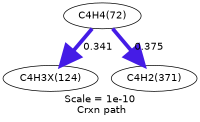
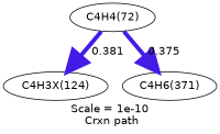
  digraph {
    fontname=Helvetica
    label="Scale = 1e-10\l Crxn path"
    node [fontname=Helvetica]
    edge [fontname=Helvetica]
    n1 [label="C4H4(72)"]
    n2 [label="C4H3X(124)"]
-   n3 [label="C4H2(371)"]
-   n1 -> n2 [arrowsize=2.64 color="0.7, 0.881, 0.9" label=" 0.341" style="setlinewidth(5.27)"]
+   n3 [label="C4H6(371)"]
+   n1 -> n2 [arrowsize=2.64 color="0.7, 0.881, 0.9" label=" 0.381" style="setlinewidth(5.27)"]
    n1 -> n3 [arrowsize=2.63 color="0.7, 0.875, 0.9" label=" 0.375" style="setlinewidth(5.26)"]
  }
